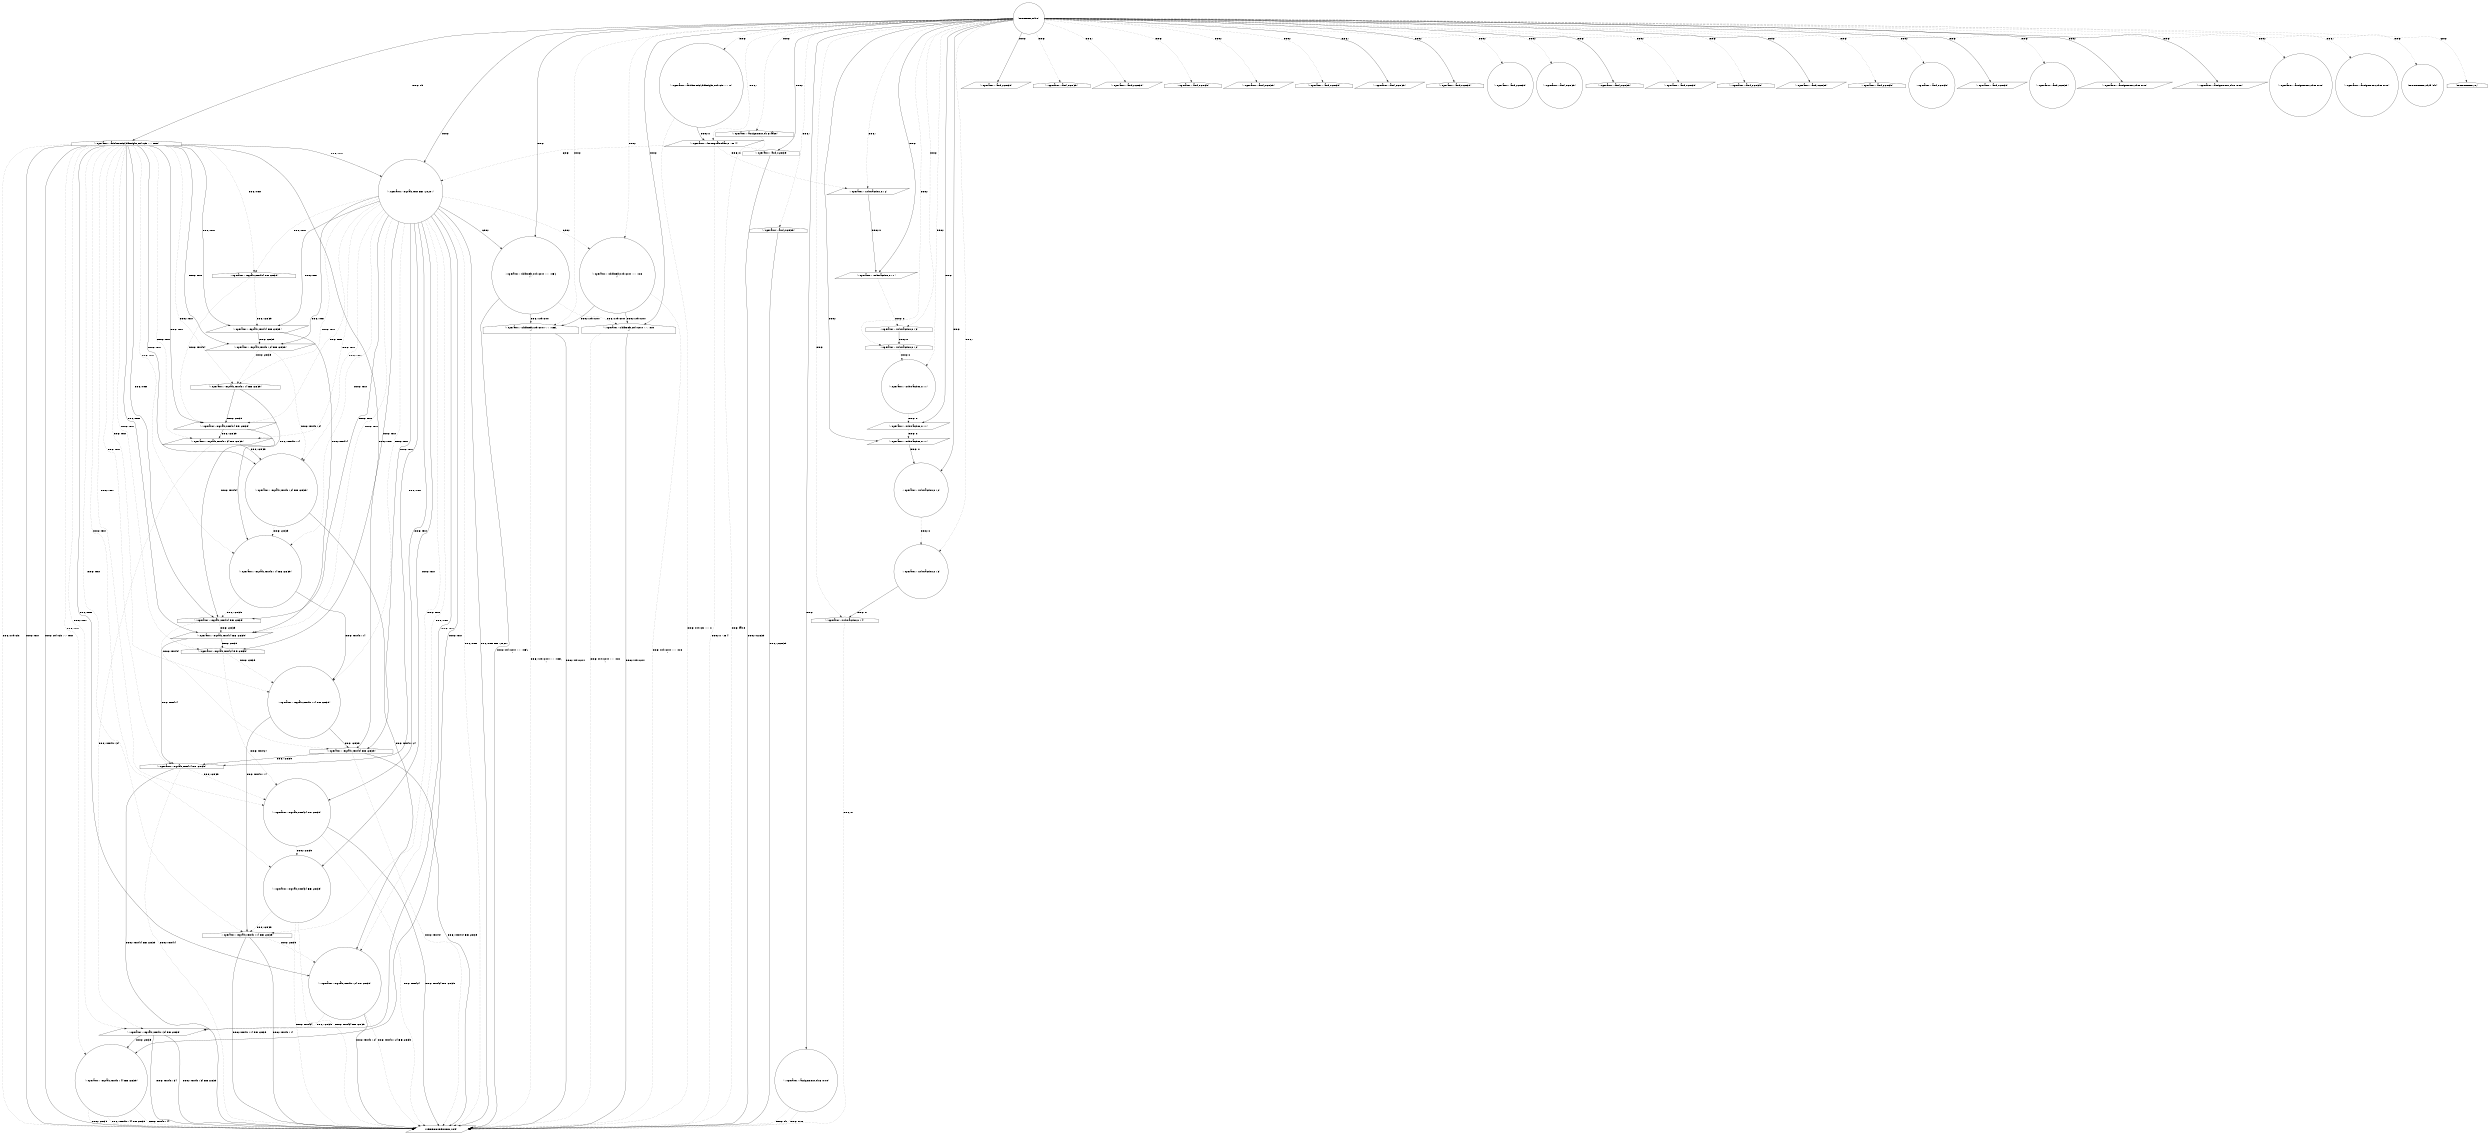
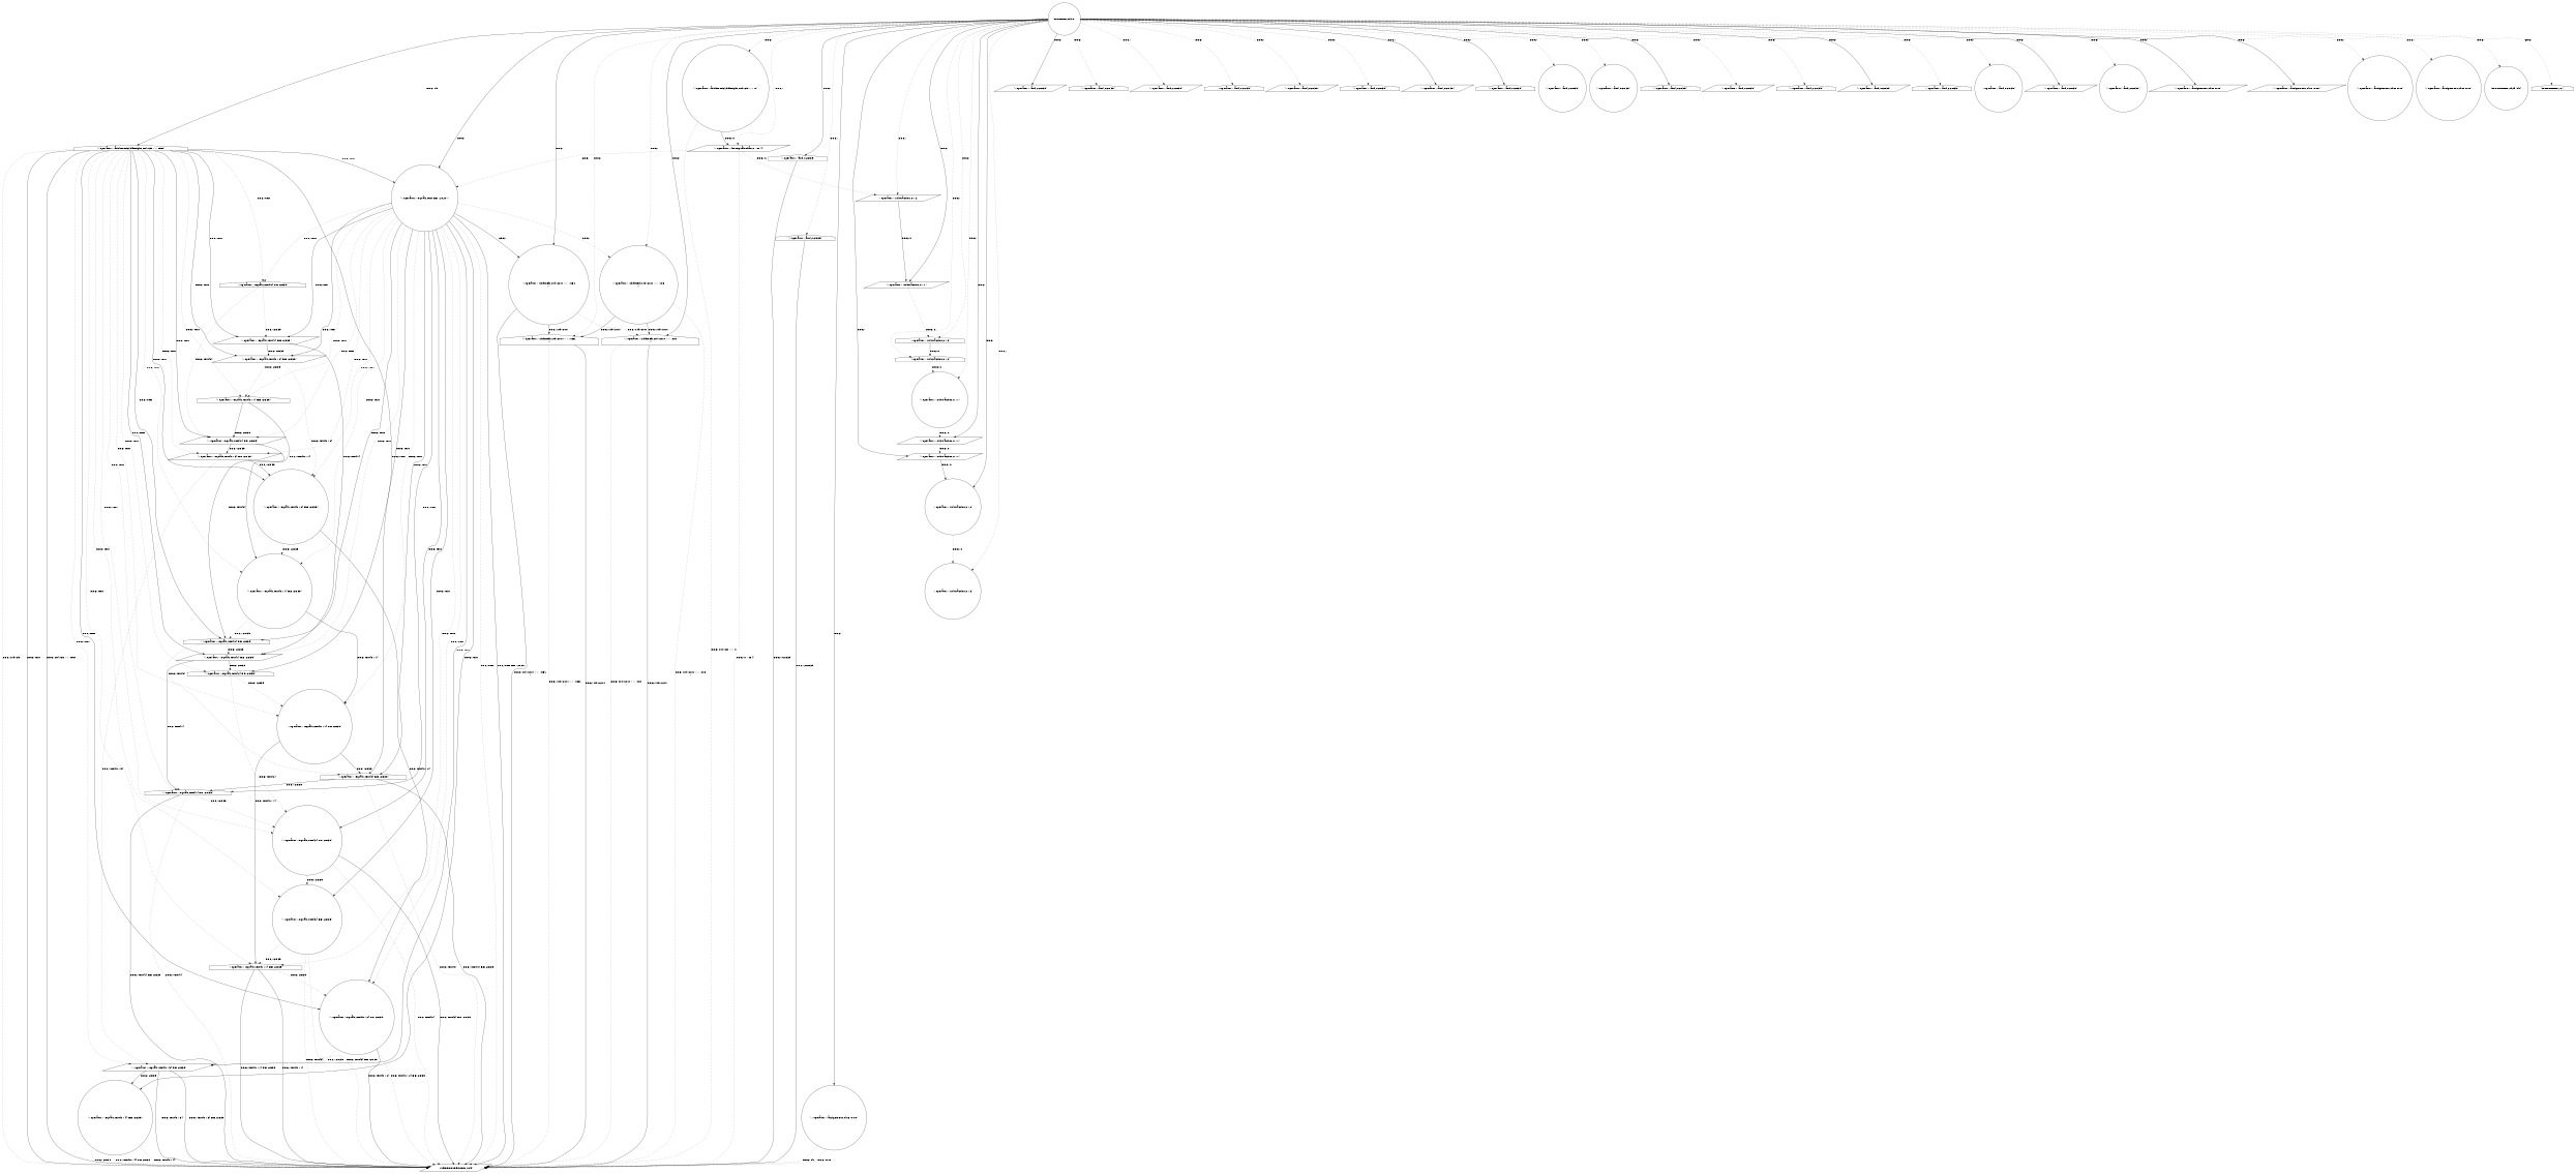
  digraph {
    node [shape=house]
    edge [style=dotted]
    n1 [label="(METHOD,solve)" shape=circle]
    n2 [label="(<operator>.arithmeticShiftRight,std::cin >> n)" shape=circle]
    n3 [label="(<operator>.arithmeticShiftRight,std::cin >> text)"]
-   n4 [label="(<operator>.assignment,ok = false)"]
    n5 [label="(<operator>.and,2&#39)" shape=parallelogram]
    n6 [label="(<operator>.and,0&#39)"]
    n7 [label="(<operator>.and,2&#39)" shape=parallelogram]
    n8 [label="(<operator>.and,0&#39)"]
    n9 [label="(<operator>.and,2&#39)" shape=parallelogram]
    n10 [label="(<operator>.and,0&#39)"]
    n11 [label="(<operator>.and,2&#39)" shape=parallelogram]
    n12 [label="(<operator>.and,0&#39)"]
    n13 [label="(<operator>.and,2&#39)" shape=circle]
    n14 [label="(<operator>.and,0&#39)" shape=circle]
    n15 [label="(<operator>.and,2&#39)"]
    n16 [label="(<operator>.and,0&#39)" shape=parallelogram]
    n17 [label="(<operator>.and,2&#39)"]
    n18 [label="(<operator>.and,0&#39)" shape=parallelogram]
    n19 [label="(<operator>.and,2&#39)"]
    n20 [label="(<operator>.and,0&#39)" shape=circle]
    n21 [label="(<operator>.and,0&#39)" shape=parallelogram]
    n22 [label="(<operator>.and,2&#39)" shape=circle]
    n23 [label="(<operator>.and,0&#39)"]
    n24 [label="(<operator>.and,2&#39)"]
    n25 [label="(<operator>.lessEqualsThan,n <= 4)" shape=parallelogram]
    n26 [label="(<operator>.assignment,ok = true)" shape=parallelogram]
    n27 [label="(<operator>.assignment,ok = true)" shape=parallelogram]
    n28 [label="(<operator>.assignment,ok = true)" shape=circle]
    n29 [label="(<operator>.assignment,ok = true)" shape=circle]
    n30 [label="(<operator>.assignment,ok = true)" shape=circle]
    n31 [label="(IDENTIFIER,ok,if (ok))" shape=circle]
    n32 [label="(IDENTIFIER,rn,)"]
    n33 [label="(<operator>.shiftLeft,std::cout << \"YES\n\")"]
    n34 [label="(<operator>.shiftLeft,std::cout << \"NO\n\")"]
    n35 [label="(<operator>.equals,text == \"2020\")" shape=circle]
    n36 [label="(<operator>.subtraction,n - 2)" shape=parallelogram]
    n37 [label="(<operator>.subtraction,n - 1)" shape=parallelogram]
    n38 [label="(<operator>.subtraction,n - 3)"]
    n39 [label="(<operator>.subtraction,n - 2)"]
    n40 [label="(<operator>.subtraction,n - 1)" shape=circle]
    n41 [label="(<operator>.subtraction,n - 1)" shape=parallelogram]
    n42 [label="(<operator>.subtraction,n - 1)" shape=parallelogram]
    n43 [label="(<operator>.subtraction,n - 2)" shape=circle]
    n44 [label="(<operator>.subtraction,n - 3)" shape=circle]
-   n45 [label="(<operator>.subtraction,n - 4)"]
    n46 [label="(<operator>.shiftLeft,std::cout << \"YES\n\")" shape=circle]
    n47 [label="(<operator>.shiftLeft,std::cout << \"NO\n\")" shape=circle]
    n48 [label="(METHOD_RETURN,void)" shape=parallelogram]
    n49 [label="(<operator>.equals,text[0] == &#39)"]
    n50 [label="(<operator>.equals,text[1] == &#39)" shape=parallelogram]
    n51 [label="(<operator>.equals,text[n - 2] == &#39)" shape=parallelogram]
    n52 [label="(<operator>.equals,text[n - 1] == &#39)"]
    n53 [label="(<operator>.equals,text[0] == &#39)" shape=parallelogram]
    n54 [label="(<operator>.equals,text[n - 3] == &#39)" shape=parallelogram]
    n55 [label="(<operator>.equals,text[n - 2] == &#39)" shape=circle]
    n56 [label="(<operator>.equals,text[n - 1] == &#39)" shape=circle]
    n57 [label="(<operator>.equals,text[0] == &#39)"]
    n58 [label="(<operator>.equals,text[1] == &#39)" shape=parallelogram]
    n59 [label="(<operator>.equals,text[2] == &#39)"]
    n60 [label="(<operator>.equals,text[n - 1] == &#39)" shape=circle]
    n61 [label="(<operator>.equals,text[0] == &#39)"]
    n62 [label="(<operator>.equals,text[1] == &#39)"]
    n63 [label="(<operator>.equals,text[2] == &#39)" shape=circle]
    n64 [label="(<operator>.equals,text[3] == &#39)" shape=circle]
    n65 [label="(<operator>.equals,text[n - 1] == &#39)"]
    n66 [label="(<operator>.equals,text[n - 2] == &#39)" shape=circle]
    n67 [label="(<operator>.equals,text[n - 3] == &#39)" shape=parallelogram]
    n68 [label="(<operator>.equals,text[n - 4] == &#39)" shape=circle]
    n1 -> n2 [label="DDG: "]
    n1 -> n3 [label="DDG: ok" style=solid]
-   n1 -> n4 [label="DDG: "]
    n1 -> n5 [label="DDG: " style=solid]
    n1 -> n6 [label="DDG: "]
    n1 -> n7 [label="DDG: "]
    n1 -> n8 [label="DDG: "]
    n1 -> n9 [label="DDG: "]
    n1 -> n10 [label="DDG: "]
    n1 -> n11 [label="DDG: " style=solid]
    n1 -> n12 [label="DDG: " style=solid]
    n1 -> n13 [label="DDG: "]
    n1 -> n14 [label="DDG: "]
    n1 -> n15 [label="DDG: " style=solid]
    n1 -> n16 [label="DDG: "]
    n1 -> n17 [label="DDG: "]
    n1 -> n18 [label="DDG: " style=solid]
    n1 -> n19 [label="DDG: "]
    n1 -> n20 [label="DDG: "]
    n1 -> n21 [label="DDG: " style=solid]
    n1 -> n22 [label="DDG: "]
    n1 -> n23 [label="DDG: " style=solid]
    n1 -> n24 [label="DDG: "]
    n1 -> n25 [label="DDG: "]
    n1 -> n26 [label="DDG: " style=solid]
    n1 -> n27 [label="DDG: " style=solid]
    n1 -> n28 [label="DDG: "]
    n1 -> n29 [label="DDG: "]
    n1 -> n30 [label="DDG: " style=solid]
    n1 -> n31 [label="DDG: "]
    n1 -> n32 [label="CDG: "]
    n1 -> n33 [label="DDG: "]
    n1 -> n34 [label="DDG: " style=solid]
    n1 -> n35 [label="DDG: " style=solid]
    n1 -> n36 [label="DDG: "]
    n1 -> n37 [label="DDG: " style=solid]
    n1 -> n38 [label="DDG: "]
    n1 -> n39 [label="DDG: "]
    n1 -> n40 [label="DDG: "]
    n1 -> n41 [label="DDG: " style=solid]
    n1 -> n42 [label="DDG: " style=solid]
    n1 -> n43 [label="DDG: " style=solid]
    n1 -> n44 [label="DDG: "]
-   n1 -> n45 [label="DDG: "]
    n1 -> n46 [label="DDG: " style=solid]
    n1 -> n47 [label="DDG: "]
    n2 -> n25 [label="DDG: n" style=solid]
    n2 -> n48 [label="DDG: std::cin >> n"]
    n3 -> n35 [label="DDG: text" style=solid]
    n3 -> n48 [label="DDG: std::cin"]
    n3 -> n48 [label="DDG: text" style=solid]
    n3 -> n48 [label="DDG: std::cin >> text" style=solid]
    n3 -> n49 [label="DDG: text"]
    n3 -> n50 [label="DDG: text" style=solid]
    n3 -> n51 [label="DDG: text" style=solid]
    n3 -> n52 [label="DDG: text"]
    n3 -> n53 [label="DDG: text" style=solid]
    n3 -> n54 [label="DDG: text"]
    n3 -> n55 [label="DDG: text" style=solid]
    n3 -> n56 [label="DDG: text"]
    n3 -> n57 [label="DDG: text" style=solid]
    n3 -> n58 [label="DDG: text" style=solid]
    n3 -> n59 [label="DDG: text"]
    n3 -> n60 [label="DDG: text"]
    n3 -> n61 [label="DDG: text" style=solid]
    n3 -> n62 [label="DDG: text"]
    n3 -> n63 [label="DDG: text"]
    n3 -> n64 [label="DDG: text"]
    n3 -> n65 [label="DDG: text"]
    n3 -> n66 [label="DDG: text" style=solid]
    n3 -> n67 [label="DDG: text"]
-   n3 -> n68 [label="DDG: text"]
-   n4 -> n48 [label="DDG: false"]
    n23 -> n48 [label="DDG: 0&#39" style=solid]
    n24 -> n48 [label="DDG: 2&#39" style=solid]
    n25 -> n35 [label="CDG: "]
    n25 -> n36 [label="DDG: n"]
    n25 -> n48 [label="DDG: n <= 4"]
    n30 -> n48 [label="DDG: ok"]
    n30 -> n48 [label="DDG: true"]
    n33 -> n48 [label="DDG: std::cout" style=solid]
    n33 -> n48 [label="DDG: std::cout << \"YES\n\""]
    n34 -> n48 [label="DDG: std::cout" style=solid]
    n34 -> n48 [label="DDG: std::cout << \"NO\n\""]
    n35 -> n46 [label="CDG: " style=solid]
    n35 -> n47 [label="CDG: "]
    n35 -> n48 [label="DDG: text"]
    n35 -> n48 [label="DDG: text == \"2020\"" style=solid]
    n35 -> n49 [label="DDG: text"]
    n35 -> n50 [label="DDG: text" style=solid]
    n35 -> n51 [label="DDG: text" style=solid]
    n35 -> n52 [label="DDG: text"]
    n35 -> n53 [label="DDG: text"]
    n35 -> n54 [label="DDG: text"]
    n35 -> n55 [label="DDG: text"]
    n35 -> n56 [label="DDG: text"]
    n35 -> n57 [label="DDG: text" style=solid]
    n35 -> n58 [label="DDG: text"]
    n35 -> n59 [label="DDG: text" style=solid]
    n35 -> n60 [label="DDG: text"]
    n35 -> n61 [label="DDG: text" style=solid]
    n35 -> n62 [label="DDG: text" style=solid]
    n35 -> n63 [label="DDG: text" style=solid]
    n35 -> n64 [label="DDG: text" style=solid]
    n35 -> n65 [label="DDG: text"]
    n35 -> n66 [label="DDG: text"]
    n35 -> n67 [label="DDG: text" style=solid]
    n35 -> n68 [label="DDG: text" style=solid]
    n36 -> n37 [label="DDG: n" style=solid]
    n37 -> n38 [label="DDG: n"]
    n38 -> n39 [label="DDG: n" style=solid]
    n39 -> n40 [label="DDG: n"]
    n40 -> n41 [label="DDG: n"]
    n41 -> n42 [label="DDG: n"]
    n42 -> n43 [label="DDG: n" style=solid]
    n43 -> n44 [label="DDG: n"]
-   n44 -> n45 [label="DDG: n" style=solid]
-   n45 -> n48 [label="DDG: n"]
    n46 -> n33 [label="DDG: std::cout" style=solid]
    n46 -> n34 [label="DDG: std::cout"]
    n46 -> n48 [label="DDG: std::cout << \"YES\n\"" style=solid]
    n47 -> n33 [label="DDG: std::cout" style=solid]
    n47 -> n34 [label="DDG: std::cout" style=solid]
    n47 -> n48 [label="DDG: std::cout << \"NO\n\""]
    n49 -> n50 [label="DDG: &#39"]
    n49 -> n53 [label="DDG: text[0]"]
    n50 -> n51 [label="DDG: &#39" style=solid]
    n50 -> n58 [label="DDG: text[1]" style=solid]
    n51 -> n52 [label="DDG: &#39"]
    n51 -> n55 [label="DDG: text[n - 2]"]
    n52 -> n53 [label="DDG: &#39" style=solid]
    n52 -> n56 [label="DDG: text[n - 1]" style=solid]
    n53 -> n54 [label="DDG: &#39" style=solid]
    n53 -> n57 [label="DDG: text[0]" style=solid]
    n54 -> n55 [label="DDG: &#39" style=solid]
    n54 -> n67 [label="DDG: text[n - 3]"]
    n55 -> n56 [label="DDG: &#39"]
    n55 -> n66 [label="DDG: text[n - 2]" style=solid]
    n56 -> n57 [label="DDG: &#39"]
    n56 -> n60 [label="DDG: text[n - 1]" style=solid]
    n57 -> n58 [label="DDG: &#39"]
    n57 -> n61 [label="DDG: text[0]"]
    n58 -> n59 [label="DDG: &#39" style=solid]
    n58 -> n62 [label="DDG: text[1]" style=solid]
    n59 -> n60 [label="DDG: &#39"]
    n59 -> n63 [label="DDG: text[2]"]
    n60 -> n61 [label="DDG: &#39" style=solid]
    n60 -> n65 [label="DDG: text[n - 1]" style=solid]
    n61 -> n48 [label="DDG: text[0]"]
    n61 -> n48 [label="DDG: text[0] == &#39" style=solid]
    n61 -> n62 [label="DDG: &#39" style=solid]
    n62 -> n48 [label="DDG: text[1]"]
    n62 -> n48 [label="DDG: text[1] == &#39" style=solid]
    n62 -> n63 [label="DDG: &#39"]
    n63 -> n48 [label="DDG: text[2]"]
    n63 -> n48 [label="DDG: text[2] == &#39" style=solid]
    n63 -> n64 [label="DDG: &#39"]
    n64 -> n48 [label="DDG: text[3]"]
    n64 -> n48 [label="DDG: text[3] == &#39"]
    n64 -> n65 [label="DDG: &#39"]
    n65 -> n48 [label="DDG: text[n - 1]" style=solid]
    n65 -> n48 [label="DDG: text[n - 1] == &#39" style=solid]
    n65 -> n66 [label="DDG: &#39"]
    n66 -> n48 [label="DDG: text[n - 2]" style=solid]
    n66 -> n48 [label="DDG: text[n - 2] == &#39"]
    n66 -> n67 [label="DDG: &#39"]
    n67 -> n48 [label="DDG: text[n - 3]" style=solid]
    n67 -> n48 [label="DDG: text[n - 3] == &#39" style=solid]
    n67 -> n68 [label="DDG: &#39" style=solid]
    n68 -> n48 [label="DDG: text[n - 4]"]
    n68 -> n48 [label="DDG: &#39"]
    n68 -> n48 [label="DDG: text[n - 4] == &#39"]
  }
